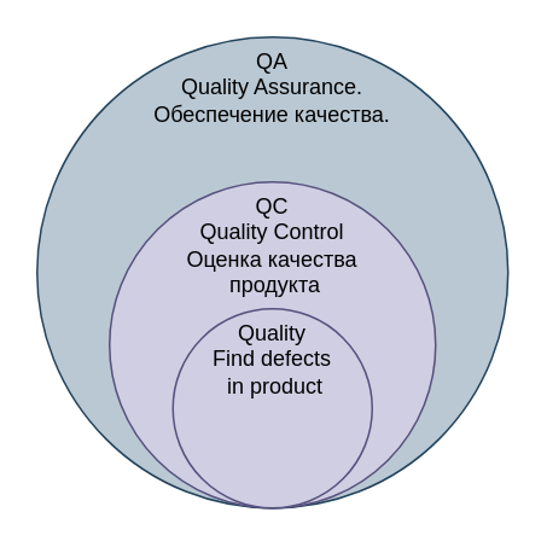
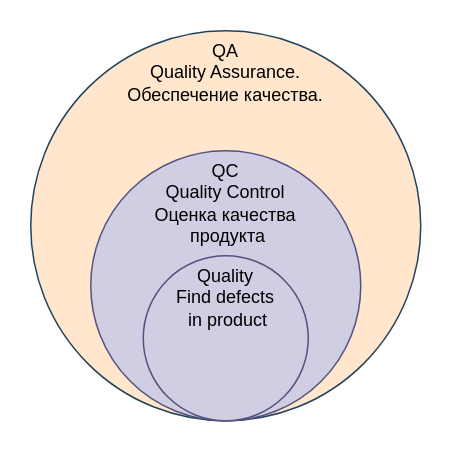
  <mxCell id="0" />
  <mxCell id="1" parent="0" />
- <mxCell id="2" value="QA&lt;br&gt;Quality Assurance.&lt;br&gt;Обеспечение качества." style="ellipse;whiteSpace=wrap;html=1;aspect=fixed;fillColor=#bac8d3;strokeColor=#23445d;verticalAlign=top;" parent="1" vertex="1"><mxGeometry x="20" y="20" width="260" height="260" as="geometry" /></mxCell>
+ <mxCell id="2" value="QA&lt;br&gt;Quality Assurance.&lt;br&gt;Обеспечение качества." style="ellipse;whiteSpace=wrap;html=1;aspect=fixed;fillColor=#ffe6cc;strokeColor=#23445d;verticalAlign=top;" parent="1" vertex="1"><mxGeometry x="20" y="20" width="260" height="260" as="geometry" /></mxCell>
  <mxCell id="3" value="QC&lt;br&gt;Quality Control&lt;br&gt;Оценка качества&lt;br&gt;&amp;nbsp;продукта" style="ellipse;whiteSpace=wrap;html=1;aspect=fixed;fillColor=#d0cee2;strokeColor=#56517e;verticalAlign=top;" parent="1" vertex="1"><mxGeometry x="60" y="100" width="180" height="180" as="geometry" /></mxCell>
  <mxCell id="4" value="Quality&lt;br&gt;Find defects&lt;br&gt;&amp;nbsp;in product" style="ellipse;whiteSpace=wrap;html=1;aspect=fixed;fillColor=#d0cee2;strokeColor=#56517e;verticalAlign=top;" parent="1" vertex="1"><mxGeometry x="95" y="170" width="110" height="110" as="geometry" /></mxCell>
